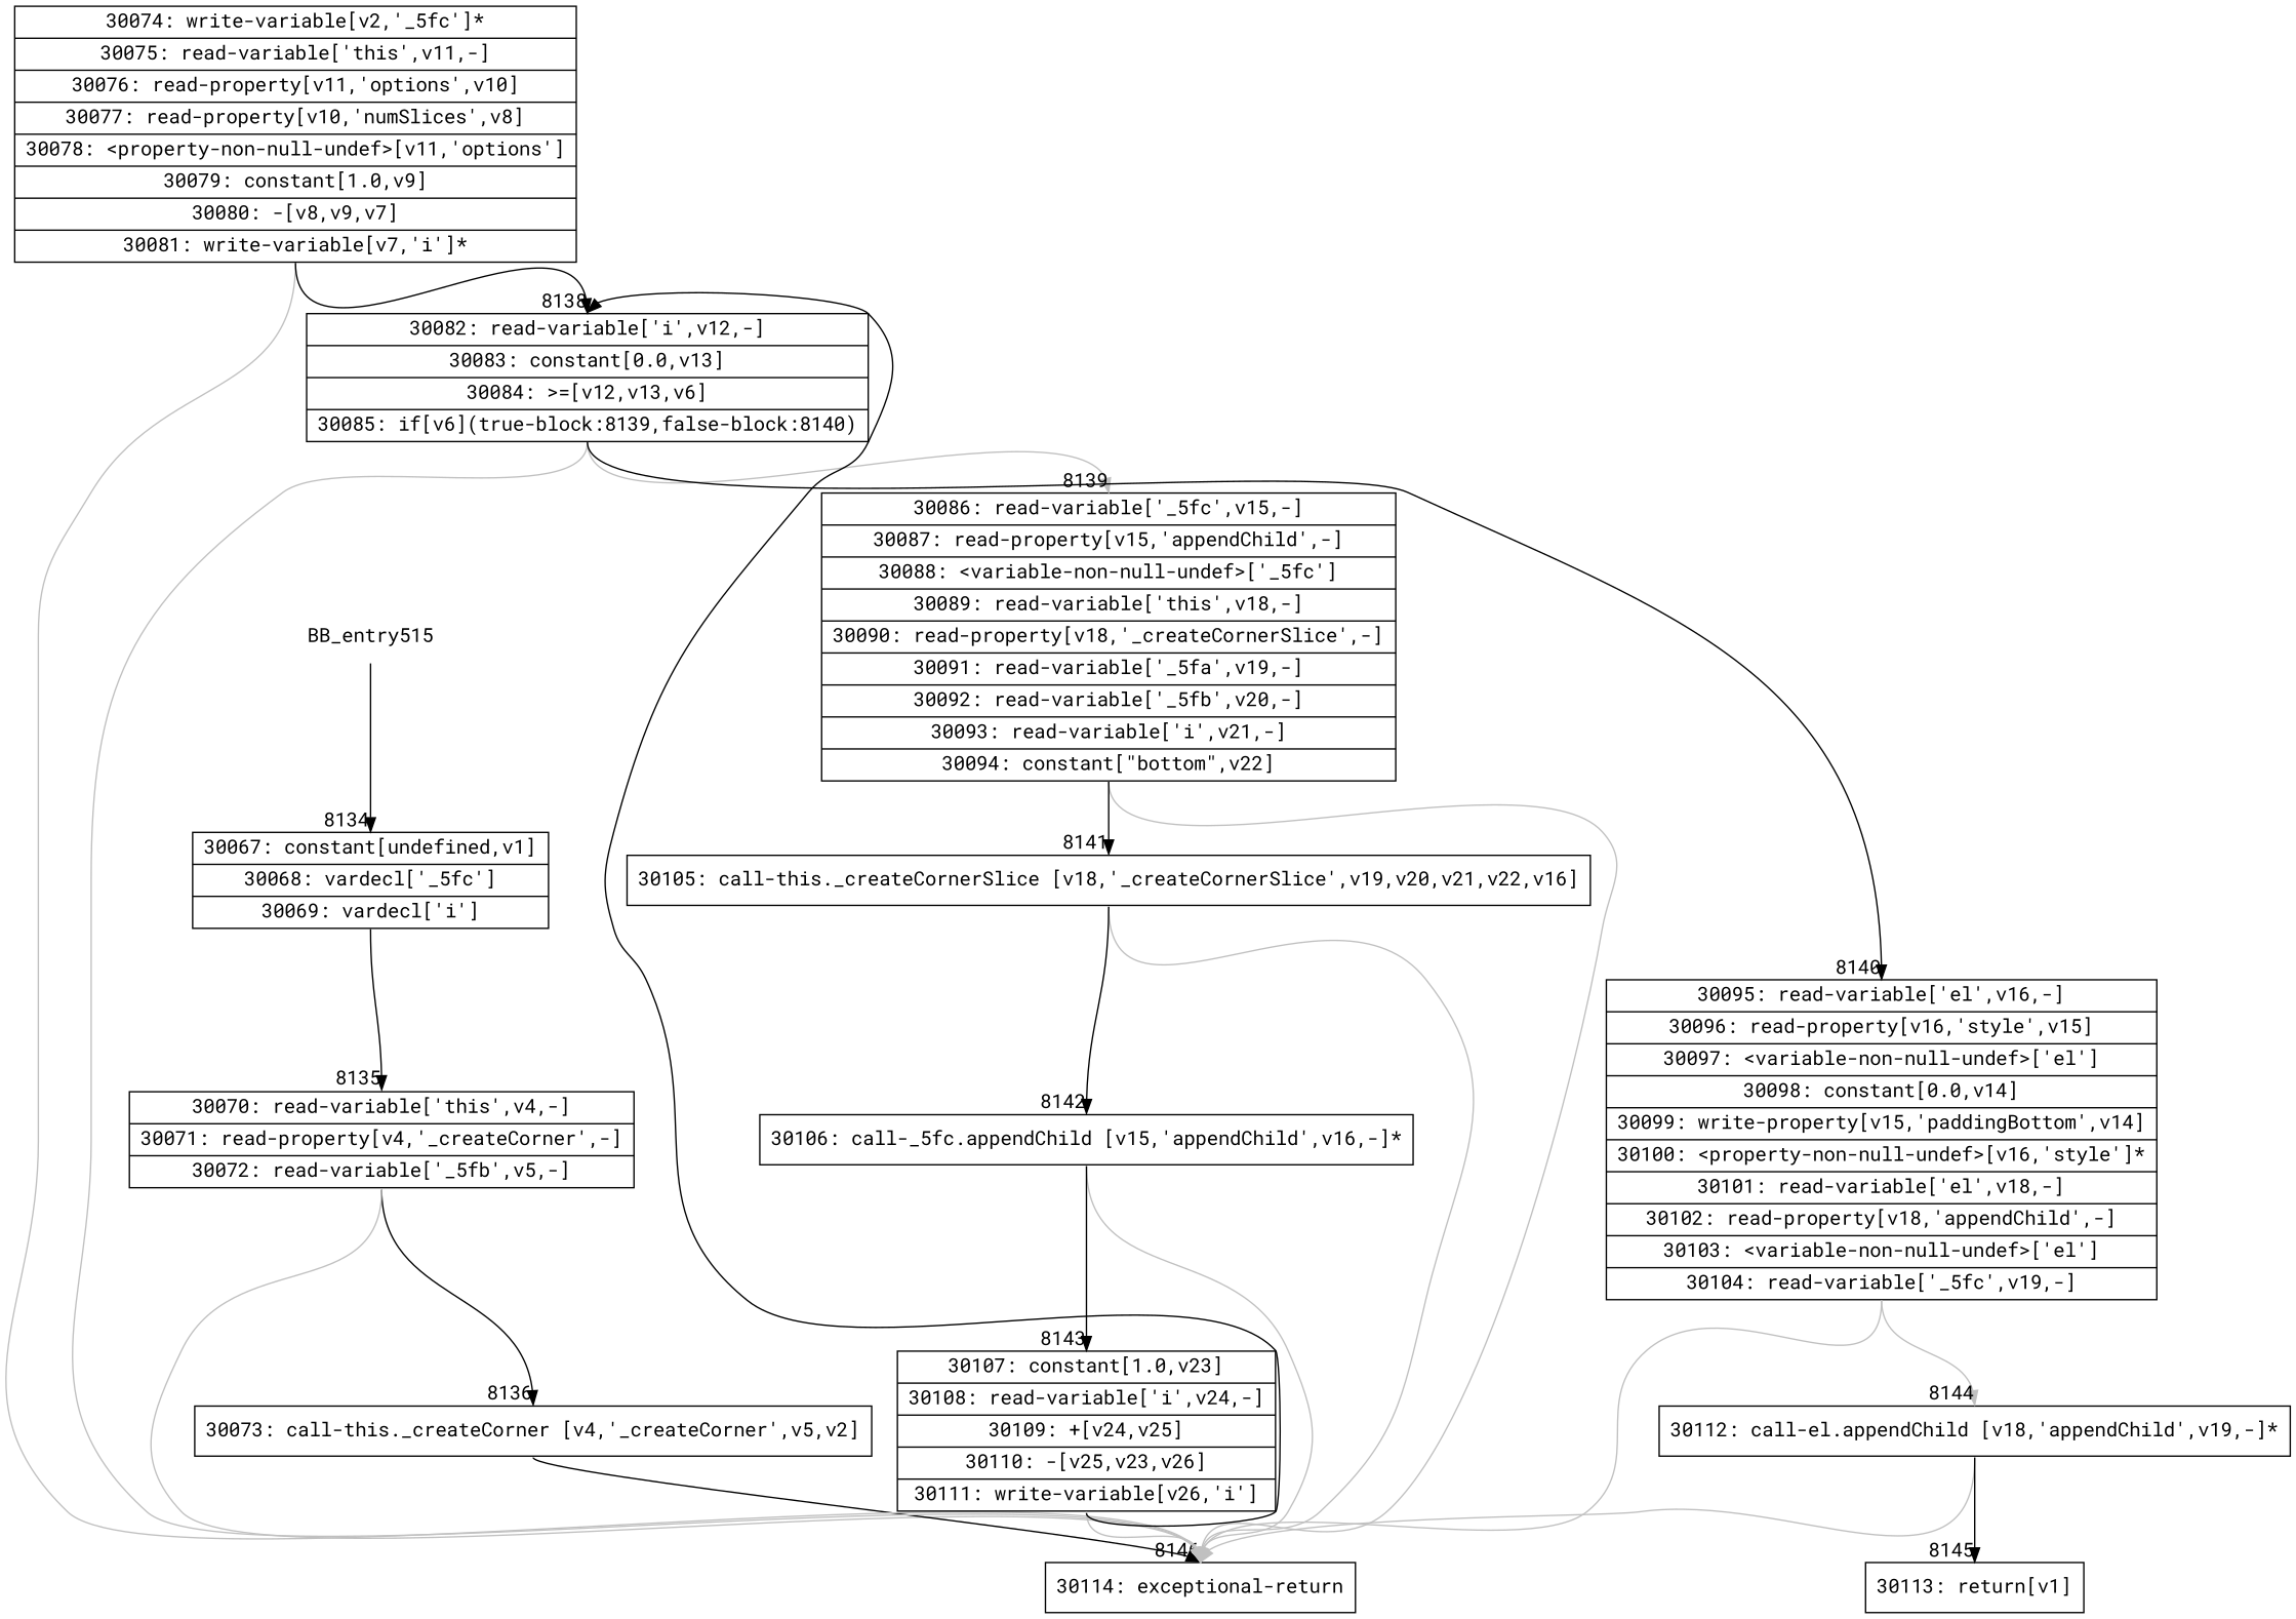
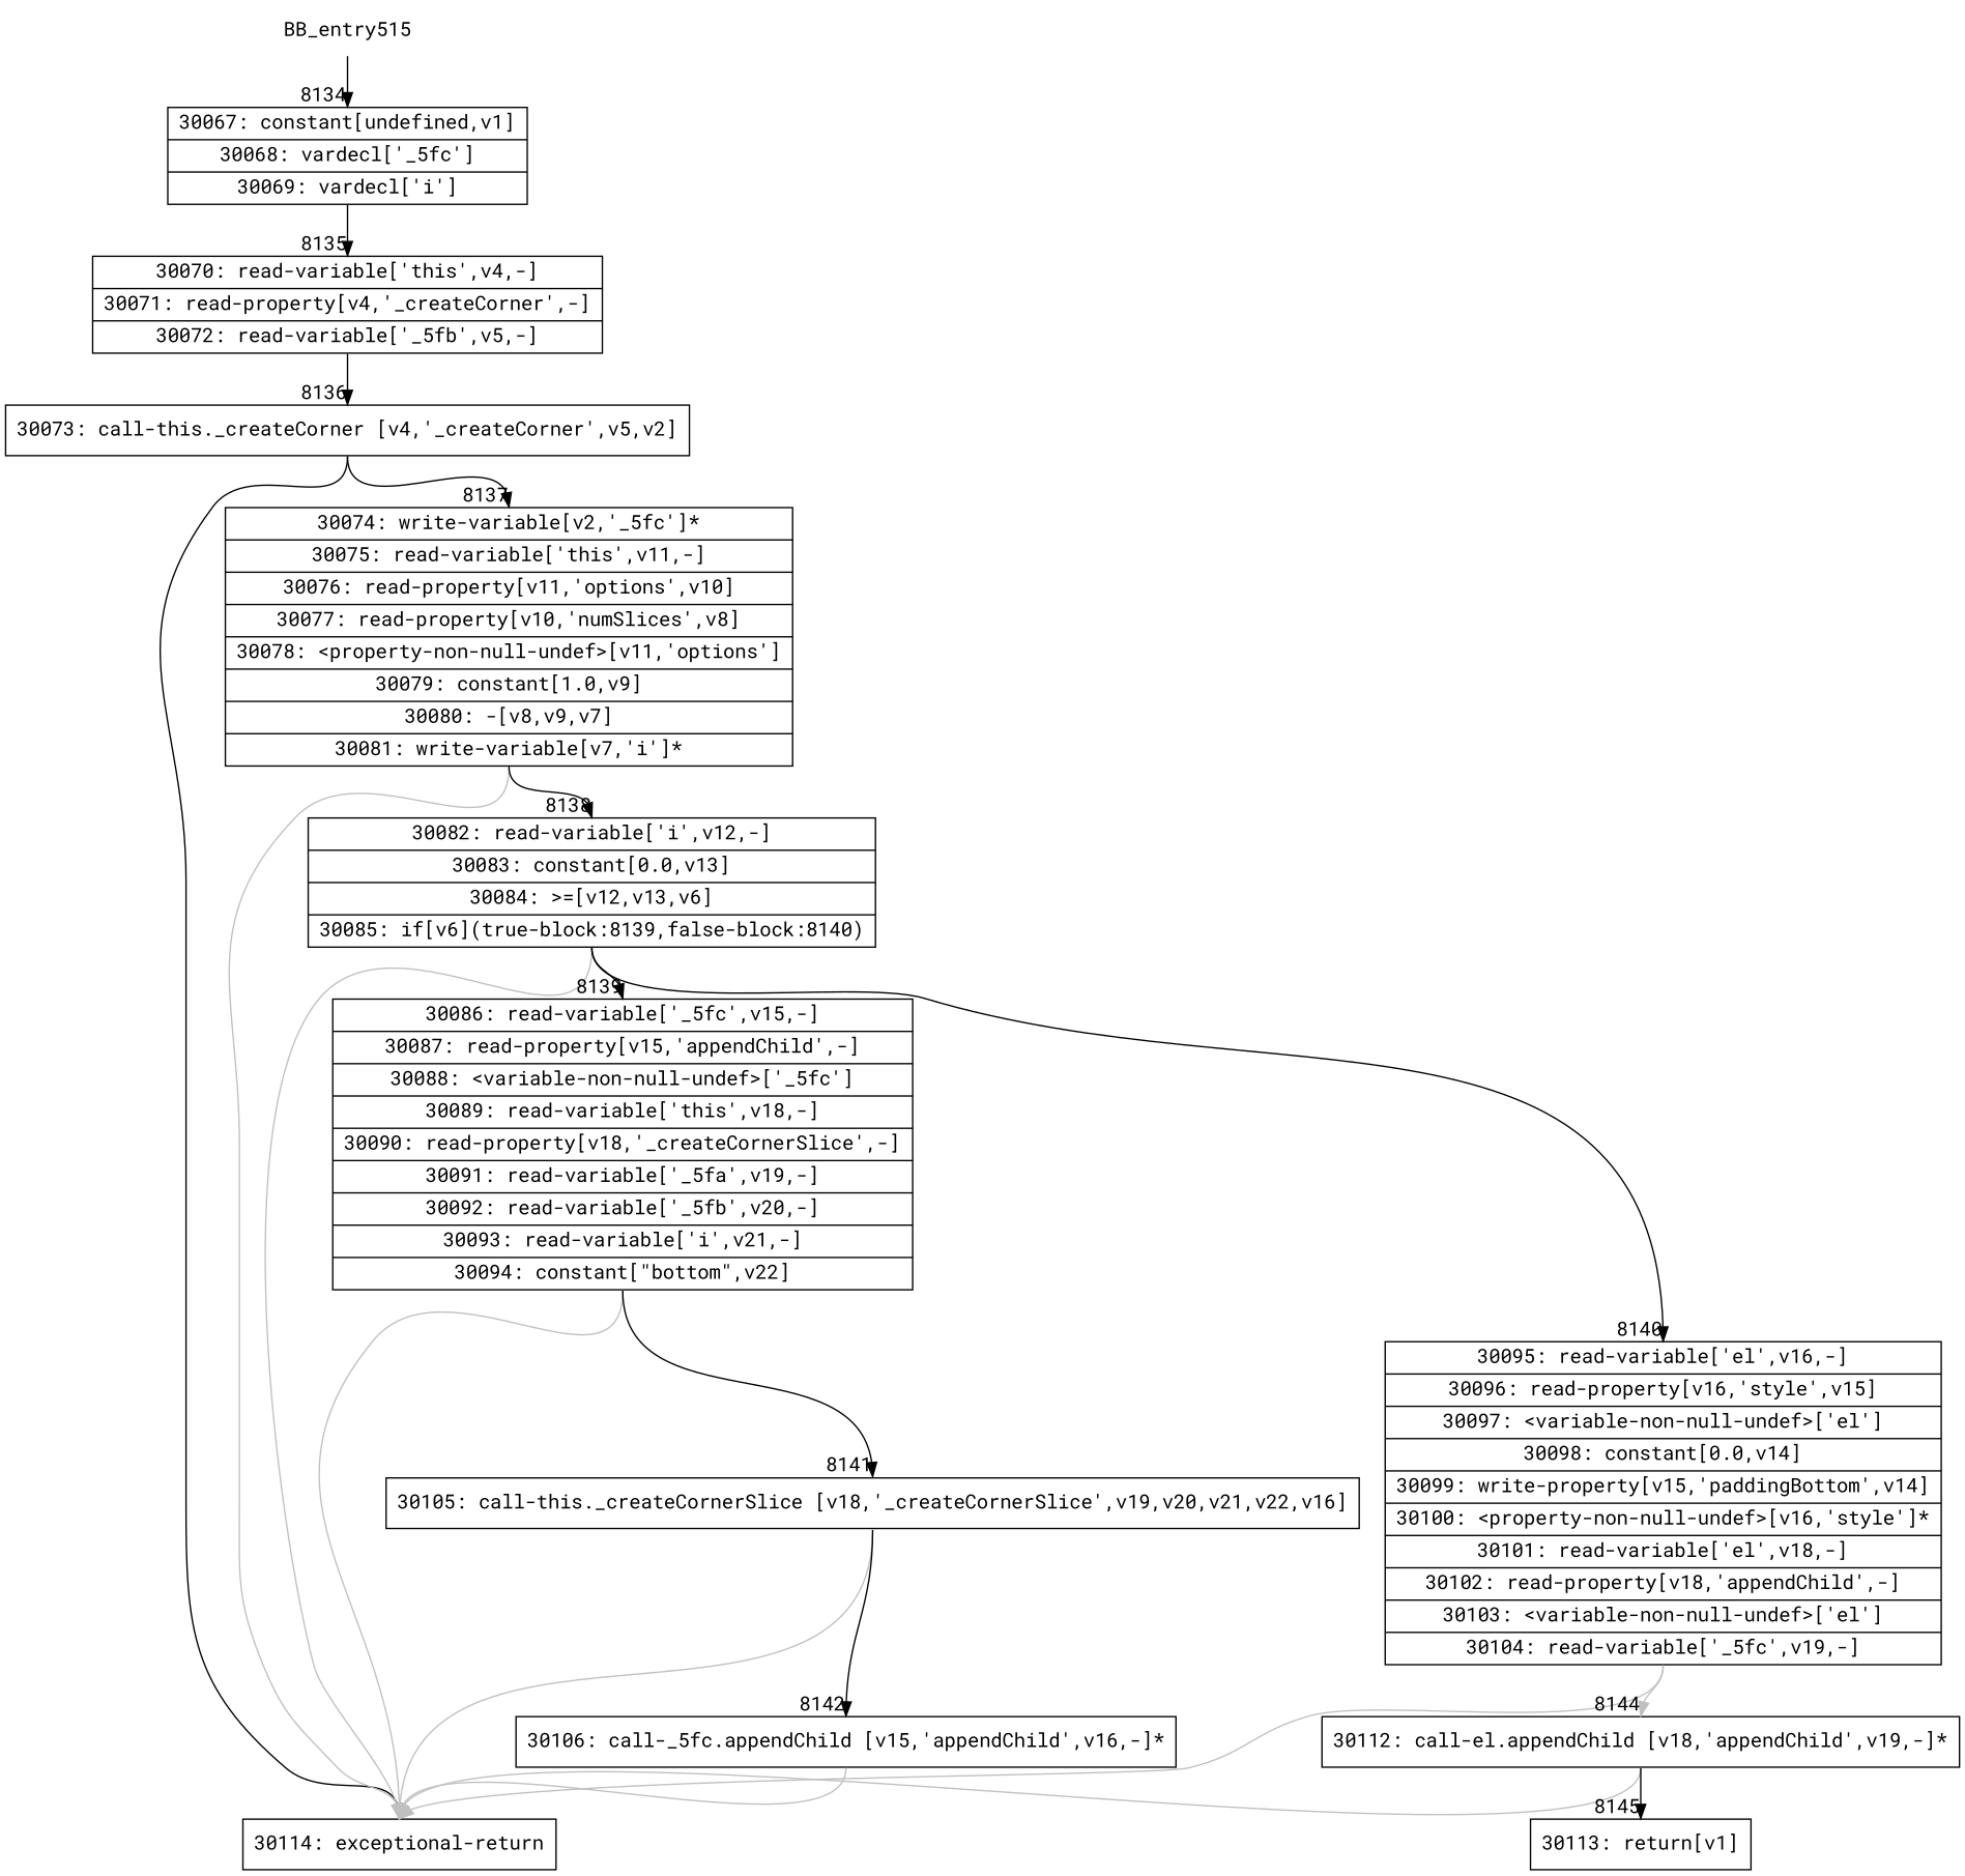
  digraph {
    fontname="Roboto Mono"
    rankdir=TD
    node [fontname="Roboto Mono" shape=record]
    edge [fontname="Roboto Mono" headport=n tailport=s]
    n1 [label=BB_entry515 shape=none]
    n2 [label="{30067: constant[undefined,v1]|30068: vardecl['_5fc']|30069: vardecl['i']}"]
    n3 [label="{30070: read-variable['this',v4,-]|30071: read-property[v4,'_createCorner',-]|30072: read-variable['_5fb',v5,-]}"]
    n4 [label="{30073: call-this._createCorner [v4,'_createCorner',v5,v2]}"]
    n5 [label="{30114: exceptional-return}"]
    n6 [label="{30074: write-variable[v2,'_5fc']*|30075: read-variable['this',v11,-]|30076: read-property[v11,'options',v10]|30077: read-property[v10,'numSlices',v8]|30078: \<property-non-null-undef\>[v11,'options']|30079: constant[1.0,v9]|30080: -[v8,v9,v7]|30081: write-variable[v7,'i']*}"]
    n7 [label="{30082: read-variable['i',v12,-]|30083: constant[0.0,v13]|30084: \>=[v12,v13,v6]|30085: if[v6](true-block:8139,false-block:8140)}"]
    n8 [label="{30086: read-variable['_5fc',v15,-]|30087: read-property[v15,'appendChild',-]|30088: \<variable-non-null-undef\>['_5fc']|30089: read-variable['this',v18,-]|30090: read-property[v18,'_createCornerSlice',-]|30091: read-variable['_5fa',v19,-]|30092: read-variable['_5fb',v20,-]|30093: read-variable['i',v21,-]|30094: constant[\"bottom\",v22]}"]
    n9 [label="{30095: read-variable['el',v16,-]|30096: read-property[v16,'style',v15]|30097: \<variable-non-null-undef\>['el']|30098: constant[0.0,v14]|30099: write-property[v15,'paddingBottom',v14]|30100: \<property-non-null-undef\>[v16,'style']*|30101: read-variable['el',v18,-]|30102: read-property[v18,'appendChild',-]|30103: \<variable-non-null-undef\>['el']|30104: read-variable['_5fc',v19,-]}"]
    n10 [label="{30105: call-this._createCornerSlice [v18,'_createCornerSlice',v19,v20,v21,v22,v16]}"]
    n11 [label="{30112: call-el.appendChild [v18,'appendChild',v19,-]*}"]
    n12 [label="{30106: call-_5fc.appendChild [v15,'appendChild',v16,-]*}"]
    n13 [label="{30113: return[v1]}"]
-   n14 [label="{30107: constant[1.0,v23]|30108: read-variable['i',v24,-]|30109: +[v24,v25]|30110: -[v25,v23,v26]|30111: write-variable[v26,'i']}"]
    n1 -> n2 [headlabel="    8134"]
    n2 -> n3 [headlabel="      8135"]
    n3 -> n4 [headlabel="      8136"]
-   n3 -> n5 [color=gray headlabel="      8146"]
    n4 -> n5 [color=black]
+   n4 -> n6 [headlabel="      8137"]
    n6 -> n5 [color=gray]
    n6 -> n7 [headlabel="      8138"]
    n7 -> n5 [color=gray]
-   n7 -> n8 [headlabel="      8139" color=gray]
+   n7 -> n8 [headlabel="      8139"]
    n7 -> n9 [headlabel="      8140"]
    n8 -> n5 [color=gray]
    n8 -> n10 [headlabel="      8141"]
    n9 -> n5 [color=gray]
    n9 -> n11 [color=gray headlabel="      8144"]
    n10 -> n5 [color=gray]
    n10 -> n12 [headlabel="      8142"]
    n11 -> n5 [color=gray]
    n11 -> n13 [headlabel="      8145"]
    n12 -> n5 [color=gray]
-   n12 -> n14 [headlabel="      8143"]
-   n14 -> n5 [color=gray]
-   n14 -> n7
  }
